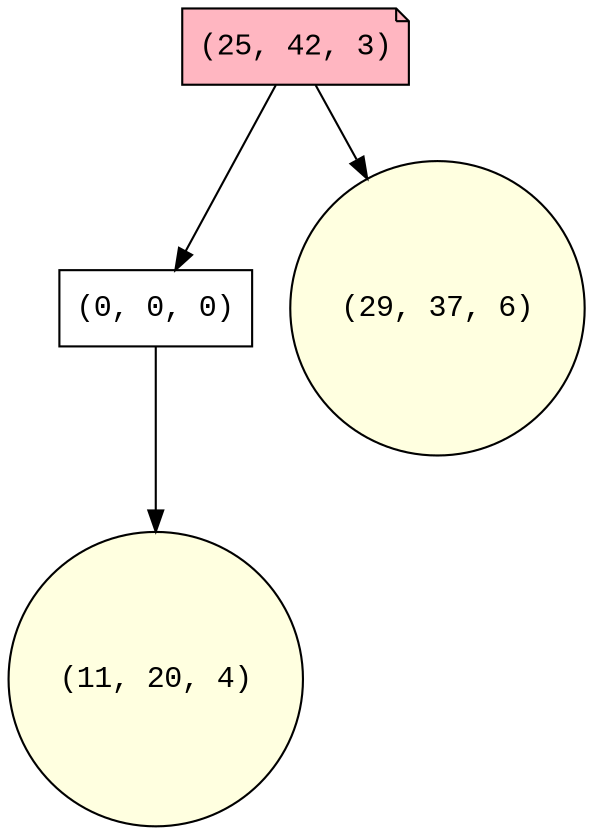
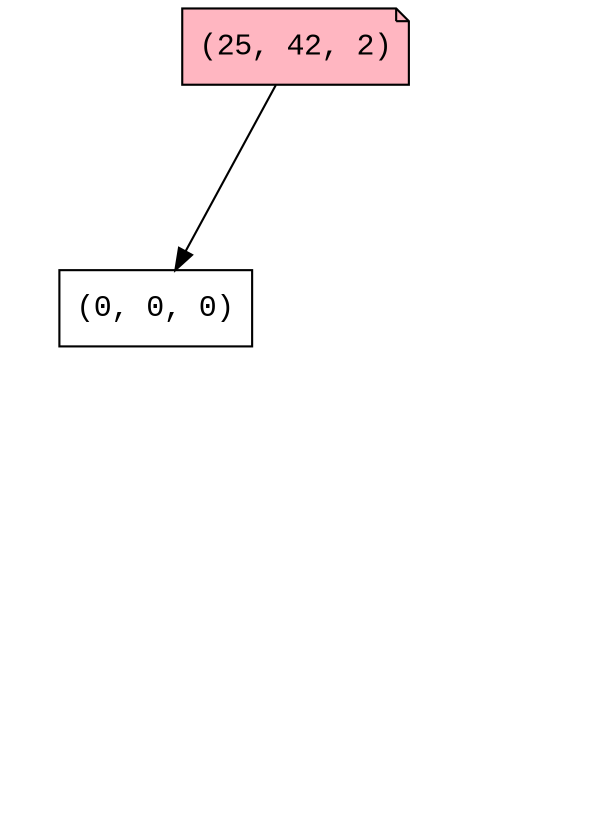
  digraph {
    fontname="Liberation Mono"
    node [fillcolor=lightyellow fontname="Liberation Mono" shape=circle style=filled]
    edge [fontname="Liberation Mono"]
    "(0, 0, 0)" [fillcolor=white shape=box]
-   "(11, 20, 4)"
-   "(25, 42, 2)" [fillcolor=lightpink shape=note label="(25, 42, 3)"]
-   "(29, 37, 6)"
-   "(0, 0, 0)" -> "(11, 20, 4)"
+   "(25, 42, 2)" [fillcolor=lightpink shape=note]
    "(25, 42, 2)" -> "(0, 0, 0)"
-   "(25, 42, 2)" -> "(29, 37, 6)"
  }
